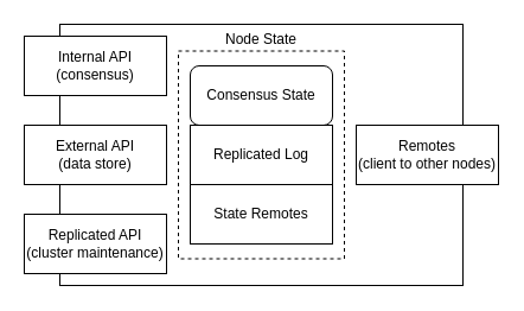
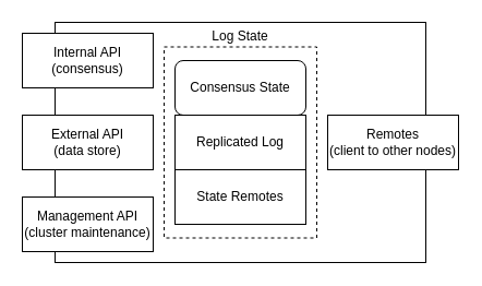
  <mxCell id="0" />
  <mxCell id="1" parent="0" />
  <mxCell id="2" value="" style="rounded=0;whiteSpace=wrap;html=1;align=left;" vertex="1" parent="1"><mxGeometry x="50" y="20" width="340" height="220" as="geometry" /></mxCell>
  <mxCell id="3" value="Remotes&lt;br&gt;(client to other nodes)" style="rounded=0;whiteSpace=wrap;html=1;" vertex="1" parent="1"><mxGeometry x="300" y="105" width="120" height="50" as="geometry" /></mxCell>
  <mxCell id="4" value="Internal API&lt;br&gt;(consensus)" style="rounded=0;whiteSpace=wrap;html=1;" vertex="1" parent="1"><mxGeometry x="20" y="30" width="120" height="50" as="geometry" /></mxCell>
  <mxCell id="5" value="External API&lt;br&gt;(data store)" style="rounded=0;whiteSpace=wrap;html=1;" vertex="1" parent="1"><mxGeometry x="20" y="105" width="120" height="50" as="geometry" /></mxCell>
- <mxCell id="6" value="Replicated API&lt;br&gt;(cluster maintenance)" style="rounded=0;whiteSpace=wrap;html=1;" vertex="1" parent="1"><mxGeometry x="20" y="180" width="120" height="50" as="geometry" /></mxCell>
+ <mxCell id="6" value="Management API&lt;br&gt;(cluster maintenance)" style="rounded=0;whiteSpace=wrap;html=1;" vertex="1" parent="1"><mxGeometry x="20" y="180" width="120" height="50" as="geometry" /></mxCell>
  <mxCell id="7" value="Consensus State" style="whiteSpace=wrap;html=1;rounded=1;" vertex="1" parent="1"><mxGeometry x="160" y="55" width="120" height="50" as="geometry" /></mxCell>
  <mxCell id="8" value="Replicated Log" style="rounded=0;whiteSpace=wrap;html=1;" vertex="1" parent="1"><mxGeometry x="160" y="105" width="120" height="50" as="geometry" /></mxCell>
  <mxCell id="9" value="State Remotes" style="rounded=0;whiteSpace=wrap;html=1;" vertex="1" parent="1"><mxGeometry x="160" y="155" width="120" height="50" as="geometry" /></mxCell>
  <mxCell id="10" value="" style="rounded=0;whiteSpace=wrap;html=1;dashed=1;fillColor=none;" vertex="1" parent="1"><mxGeometry x="150" y="42.5" width="140" height="175" as="geometry" /></mxCell>
- <mxCell id="11" value="Node State" style="text;html=1;strokeColor=none;fillColor=none;align=center;verticalAlign=middle;whiteSpace=wrap;rounded=0;dashed=1;" vertex="1" parent="1"><mxGeometry x="185" y="22.5" width="70" height="20" as="geometry" /></mxCell>
+ <mxCell id="11" value="Log State" style="text;html=1;strokeColor=none;fillColor=none;align=center;verticalAlign=middle;whiteSpace=wrap;rounded=0;dashed=1;" vertex="1" parent="1"><mxGeometry x="185" y="22.5" width="70" height="20" as="geometry" /></mxCell>
